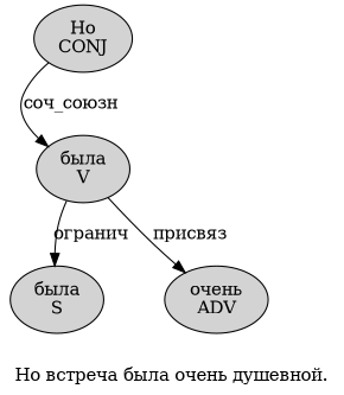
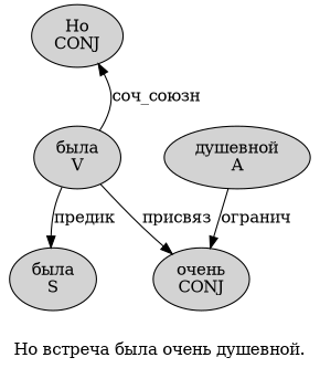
  digraph {
    fontname="DejaVu Serif"
    label="Но встреча была очень душевной."
    node [fillcolor=lightgray fontname="DejaVu Serif" penwidth=1 shape=ellipse style=filled]
    edge [fontname="DejaVu Serif"]
    n1 [label="Но\nCONJ"]
    n2 [label="была\nV"]
    n3 [label="была\nS"]
-   n4 [label="очень\nADV"]
-   n1 -> n2 [label="соч_союзн"]
-   n2 -> n3 [label="огранич"]
+   n4 [label="очень\nCONJ"]
+   n5 [label="душевной\nA"]
+   n2 -> n1 [label="соч_союзн"]
+   n2 -> n3 [label="предик"]
    n2 -> n4 [label="присвяз"]
+   n5 -> n4 [label="огранич"]
  }
